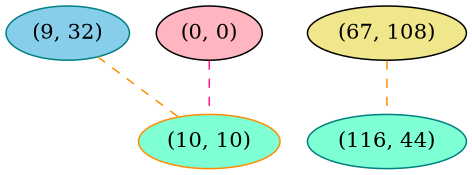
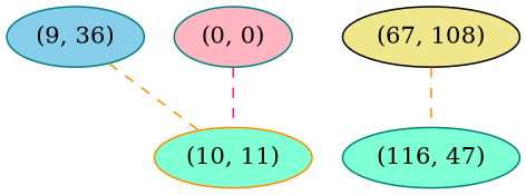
  graph {
    node [color=teal fillcolor=aquamarine style=filled]
    edge [color=darkorange style=dashed weight=1]
-   "(9, 32)" [fillcolor=skyblue]
-   "(10, 11)" [color=darkorange label="(10, 10)"]
-   "(0, 0)" [color=black fillcolor=lightpink]
+   "(9, 32)" [fillcolor=skyblue label="(9, 36)"]
+   "(10, 11)" [color=darkorange]
+   "(0, 0)" [fillcolor=lightpink]
    n4 [color=black fillcolor=khaki label="(67, 108)"]
-   "(116, 44)"
+   "(116, 44)" [label="(116, 47)"]
    "(9, 32)" -- "(10, 11)"
    "(0, 0)" -- "(10, 11)" [color=deeppink weight=4]
    n4 -- "(116, 44)"
  }
